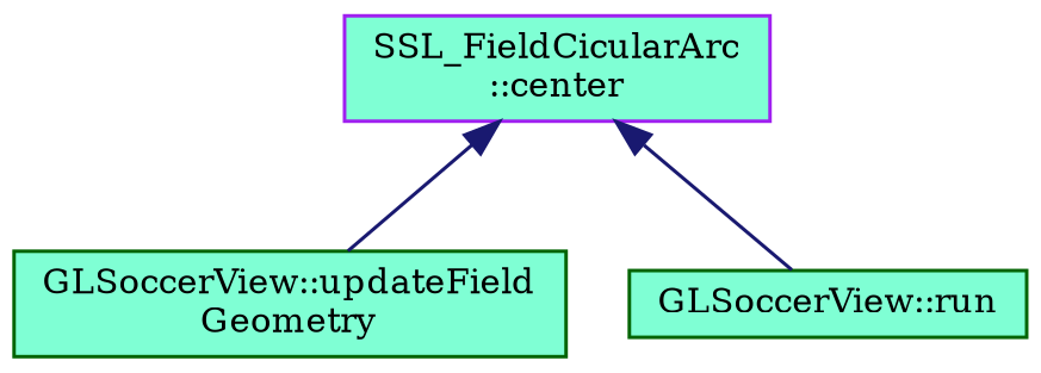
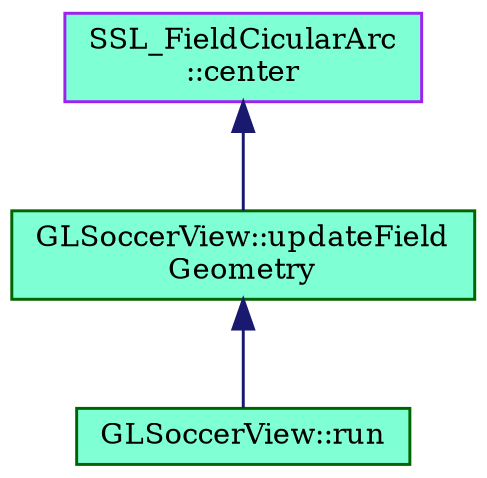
  digraph {
    fontname="DejaVu Serif"
    rankdir=TB
    node [color=darkgreen fillcolor=aquamarine fontname="DejaVu Serif" fontsize=10 shape=record style=filled]
    edge [color=midnightblue dir=back fontname="DejaVu Serif" fontsize=10 labelfontname=Helvetica labelfontsize=10 style=solid]
    n1 [color=purple fontcolor=black height=0.2 label="SSL_FieldCicularArc\l::center" width=0.4]
    n2 [height=0.2 label="GLSoccerView::updateField\lGeometry" width=0.4]
    n3 [height=0.2 label="GLSoccerView::run" width=0.4]
    n1 -> n2
-   n1 -> n3
+   n2 -> n3
  }
